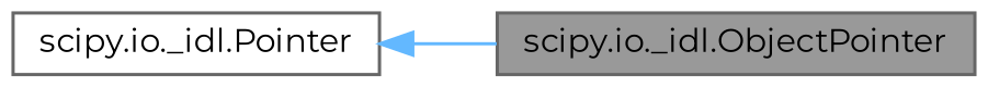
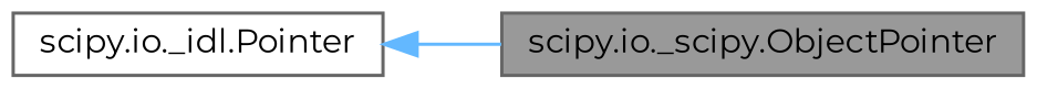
  digraph {
    rankdir=LR
    fontname=Montserrat
    node [color=gray40 fontname=Montserrat fontsize=10 shape=box style=filled]
-   n1 [fillcolor=grey60 fontcolor=black height=0.2 label="scipy.io._idl.ObjectPointer" width=0.4]
+   n1 [fillcolor=grey60 fontcolor=black height=0.2 label="scipy.io._scipy.ObjectPointer" width=0.4]
    n2 [fillcolor=white height=0.2 label="scipy.io._idl.Pointer" width=0.4]
    n2 -> n1 [color=steelblue1 dir=back fontname=Montserrat fontsize=10 labelfontname=Helvetica labelfontsize=10 style=solid]
  }
